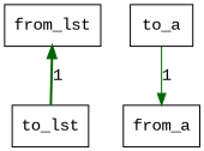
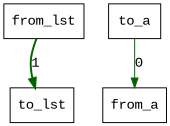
  digraph {
    fontname="Liberation Mono"
    rankdir=TB
    node [fillcolor=white fontname="Liberation Mono" shape=box style=filled]
    edge [color=darkgreen fontname="Liberation Mono"]
    n1 [label=<from_lst>]
    n2 [label=<to_lst>]
    n3 [label=<from_a>]
    n4 [label=<to_a>]
-   n2 -> n1 [label=1 style=bold]
-   n4 -> n3 [label=1 style=solid]
+   n1 -> n2 [label=1 style=bold]
+   n4 -> n3 [label=0 style=solid]
  }
